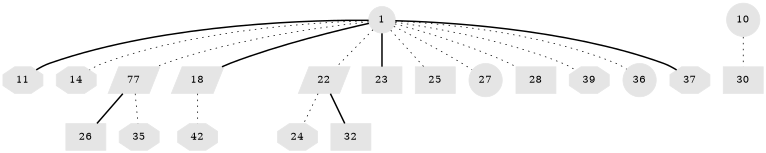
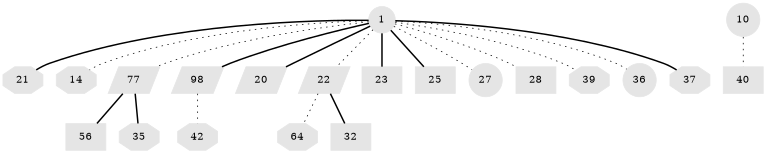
  graph {
    node [color=gray90 shape=octagon style=filled]
    edge [style=dotted]
    1 [shape=circle super="+2+4+5+12+6+3"]
-   11
+   11 [label=21]
    14 [super="+39+16"]
    n4 [label=77 shape=parallelogram super="+21+34"]
-   18 [shape=parallelogram]
+   18 [shape=parallelogram label=98]
+   20 [shape=parallelogram]
    22 [shape=parallelogram]
    23 [shape=box super="+38+50"]
    25 [shape=box super="+46"]
    27 [shape=circle super="+43+31"]
    28 [shape=box super="+49"]
    n12 [label=39 super="+40"]
    36 [shape=circle]
    37 [super="+53"]
    10 [shape=circle super="+13"]
-   30 [shape=box]
-   26 [shape=box]
+   30 [shape=box label=40]
+   26 [shape=box label=56]
    35
    42
-   24 [super="+41"]
+   24 [super="+41" label=64]
    32 [shape=box]
    1 -- 11 [style=bold]
    1 -- 14
    1 -- n4
    1 -- 18 [style=bold]
+   1 -- 20 [style=bold]
    1 -- 22
    1 -- 23 [style=bold]
-   1 -- 25
+   1 -- 25 [style=bold]
    1 -- 27
    1 -- 28
    1 -- n12
    1 -- 36
    1 -- 37 [style=bold]
    n4 -- 26 [style=bold]
-   n4 -- 35
+   n4 -- 35 [style=bold]
    18 -- 42
    22 -- 24
    22 -- 32 [style=bold]
    10 -- 30
  }
